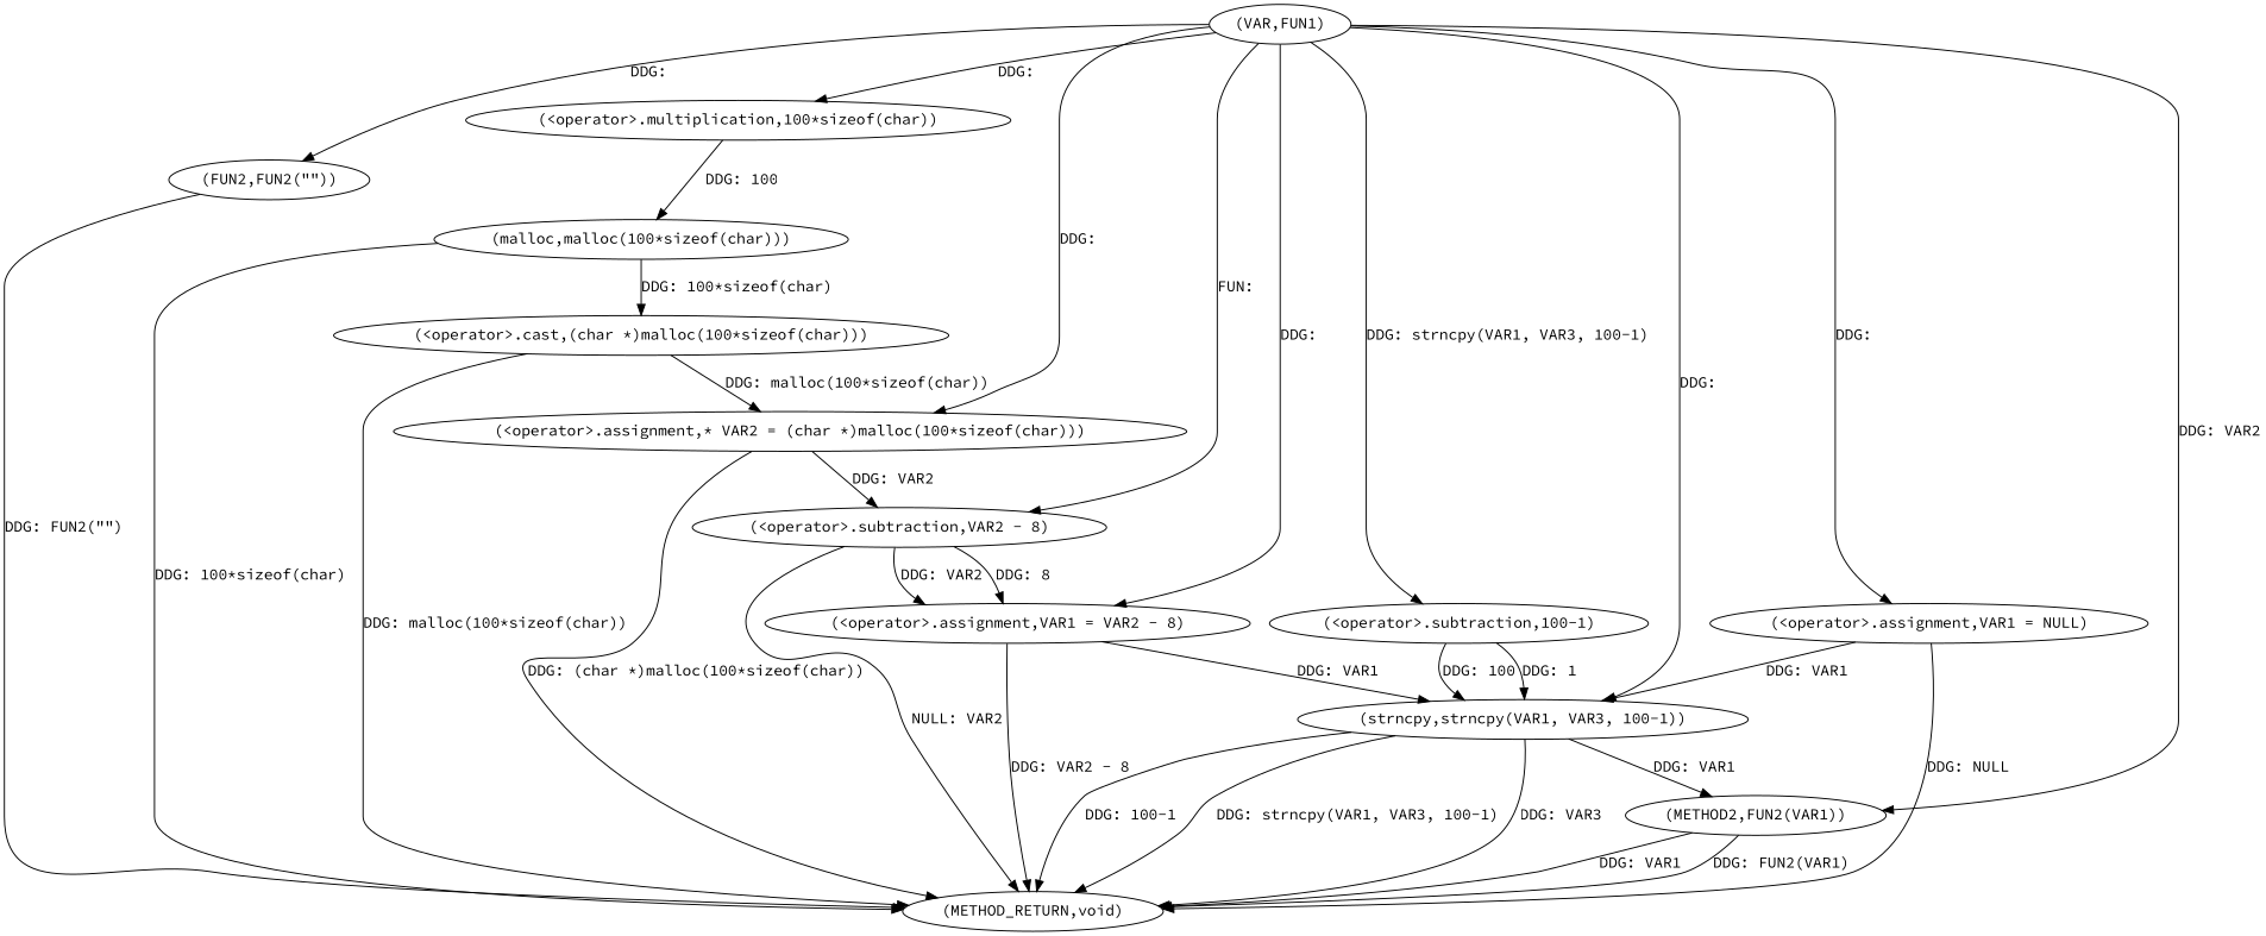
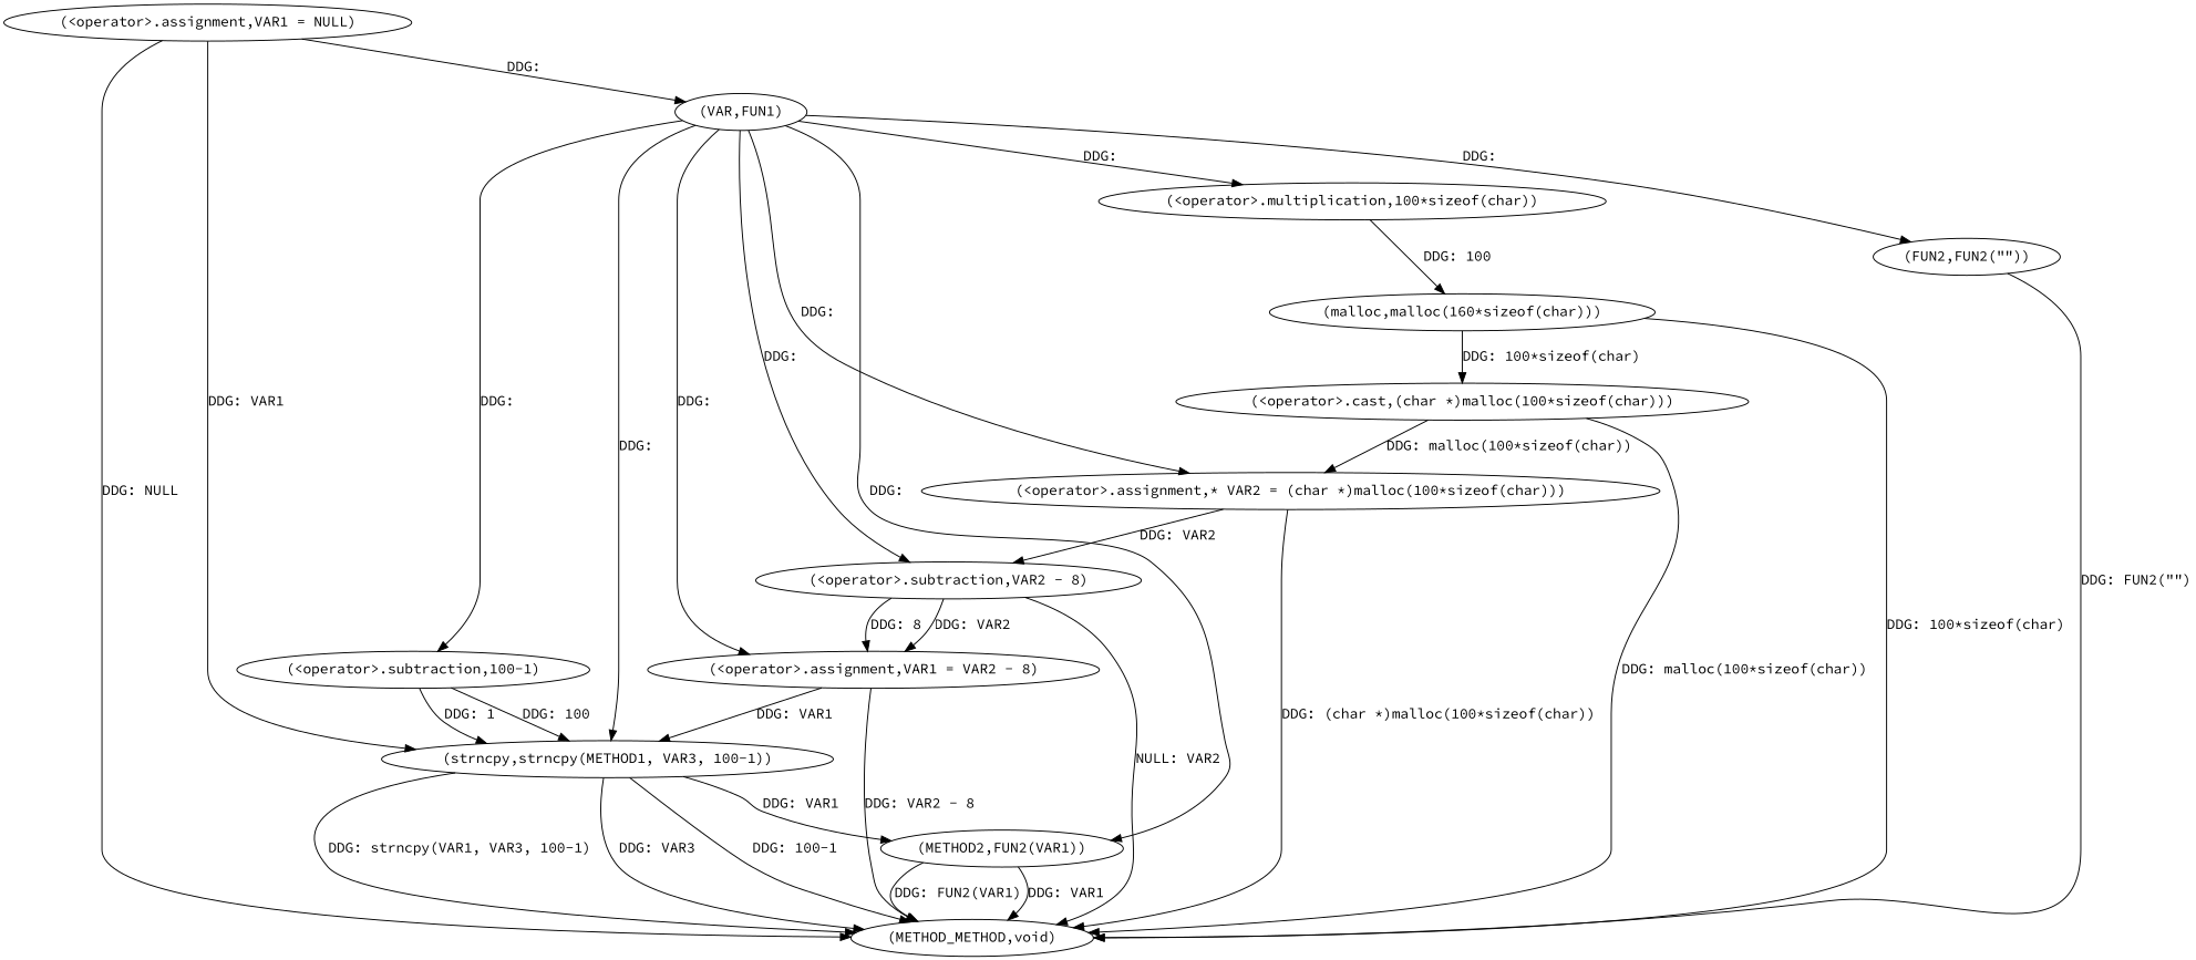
  digraph {
    fontname="Source Code Pro"
    node [fontname="Source Code Pro"]
    edge [fontname="Source Code Pro"]
    n1 [label="(VAR,FUN1)"]
    n2 [label="(<operator>.assignment,VAR1 = NULL)"]
    n3 [label="(<operator>.assignment,* VAR2 = (char *)malloc(100*sizeof(char)))"]
    n4 [label="(<operator>.multiplication,100*sizeof(char))"]
    n5 [label="(<operator>.assignment,VAR1 = VAR2 - 8)"]
    n6 [label="(<operator>.subtraction,VAR2 - 8)"]
    n7 [label="(FUN2,FUN2(\"\"))"]
-   n8 [label="(strncpy,strncpy(VAR1, VAR3, 100-1))"]
+   n8 [label="(strncpy,strncpy(METHOD1, VAR3, 100-1))"]
    n9 [label="(<operator>.subtraction,100-1)"]
    n10 [label="(METHOD2,FUN2(VAR1))"]
-   n11 [label="(METHOD_RETURN,void)"]
-   n12 [label="(malloc,malloc(100*sizeof(char)))"]
+   n11 [label="(METHOD_METHOD,void)"]
+   n12 [label="(malloc,malloc(160*sizeof(char)))"]
    n13 [label="(<operator>.cast,(char *)malloc(100*sizeof(char)))"]
-   n1 -> n2 [label="DDG: "]
+   n2 -> n1 [label="DDG: "]
    n1 -> n3 [label="DDG: "]
    n1 -> n4 [label="DDG: "]
    n1 -> n5 [label="DDG: "]
-   n1 -> n6 [label="FUN: "]
+   n1 -> n6 [label="DDG: "]
    n1 -> n7 [label="DDG: "]
    n1 -> n8 [label="DDG: "]
-   n1 -> n9 [label="DDG: strncpy(VAR1, VAR3, 100-1)"]
-   n1 -> n10 [label="DDG: VAR2"]
+   n1 -> n9 [label="DDG: "]
+   n1 -> n10 [label="DDG: "]
    n2 -> n8 [label="DDG: VAR1"]
    n2 -> n11 [label="DDG: NULL"]
    n3 -> n6 [label="DDG: VAR2"]
    n3 -> n11 [label="DDG: (char *)malloc(100*sizeof(char))"]
    n4 -> n12 [label="DDG: 100"]
    n5 -> n8 [label="DDG: VAR1"]
    n5 -> n11 [label="DDG: VAR2 - 8"]
    n6 -> n5 [label="DDG: VAR2"]
    n6 -> n5 [label="DDG: 8"]
    n6 -> n11 [label="NULL: VAR2"]
    n7 -> n11 [label="DDG: FUN2(\"\")"]
    n8 -> n10 [label="DDG: VAR1"]
    n8 -> n11 [label="DDG: 100-1"]
    n8 -> n11 [label="DDG: strncpy(VAR1, VAR3, 100-1)"]
    n8 -> n11 [label="DDG: VAR3"]
    n9 -> n8 [label="DDG: 100"]
    n9 -> n8 [label="DDG: 1"]
    n10 -> n11 [label="DDG: VAR1"]
    n10 -> n11 [label="DDG: FUN2(VAR1)"]
    n12 -> n11 [label="DDG: 100*sizeof(char)"]
    n12 -> n13 [label="DDG: 100*sizeof(char)"]
    n13 -> n3 [label="DDG: malloc(100*sizeof(char))"]
    n13 -> n11 [label="DDG: malloc(100*sizeof(char))"]
  }
